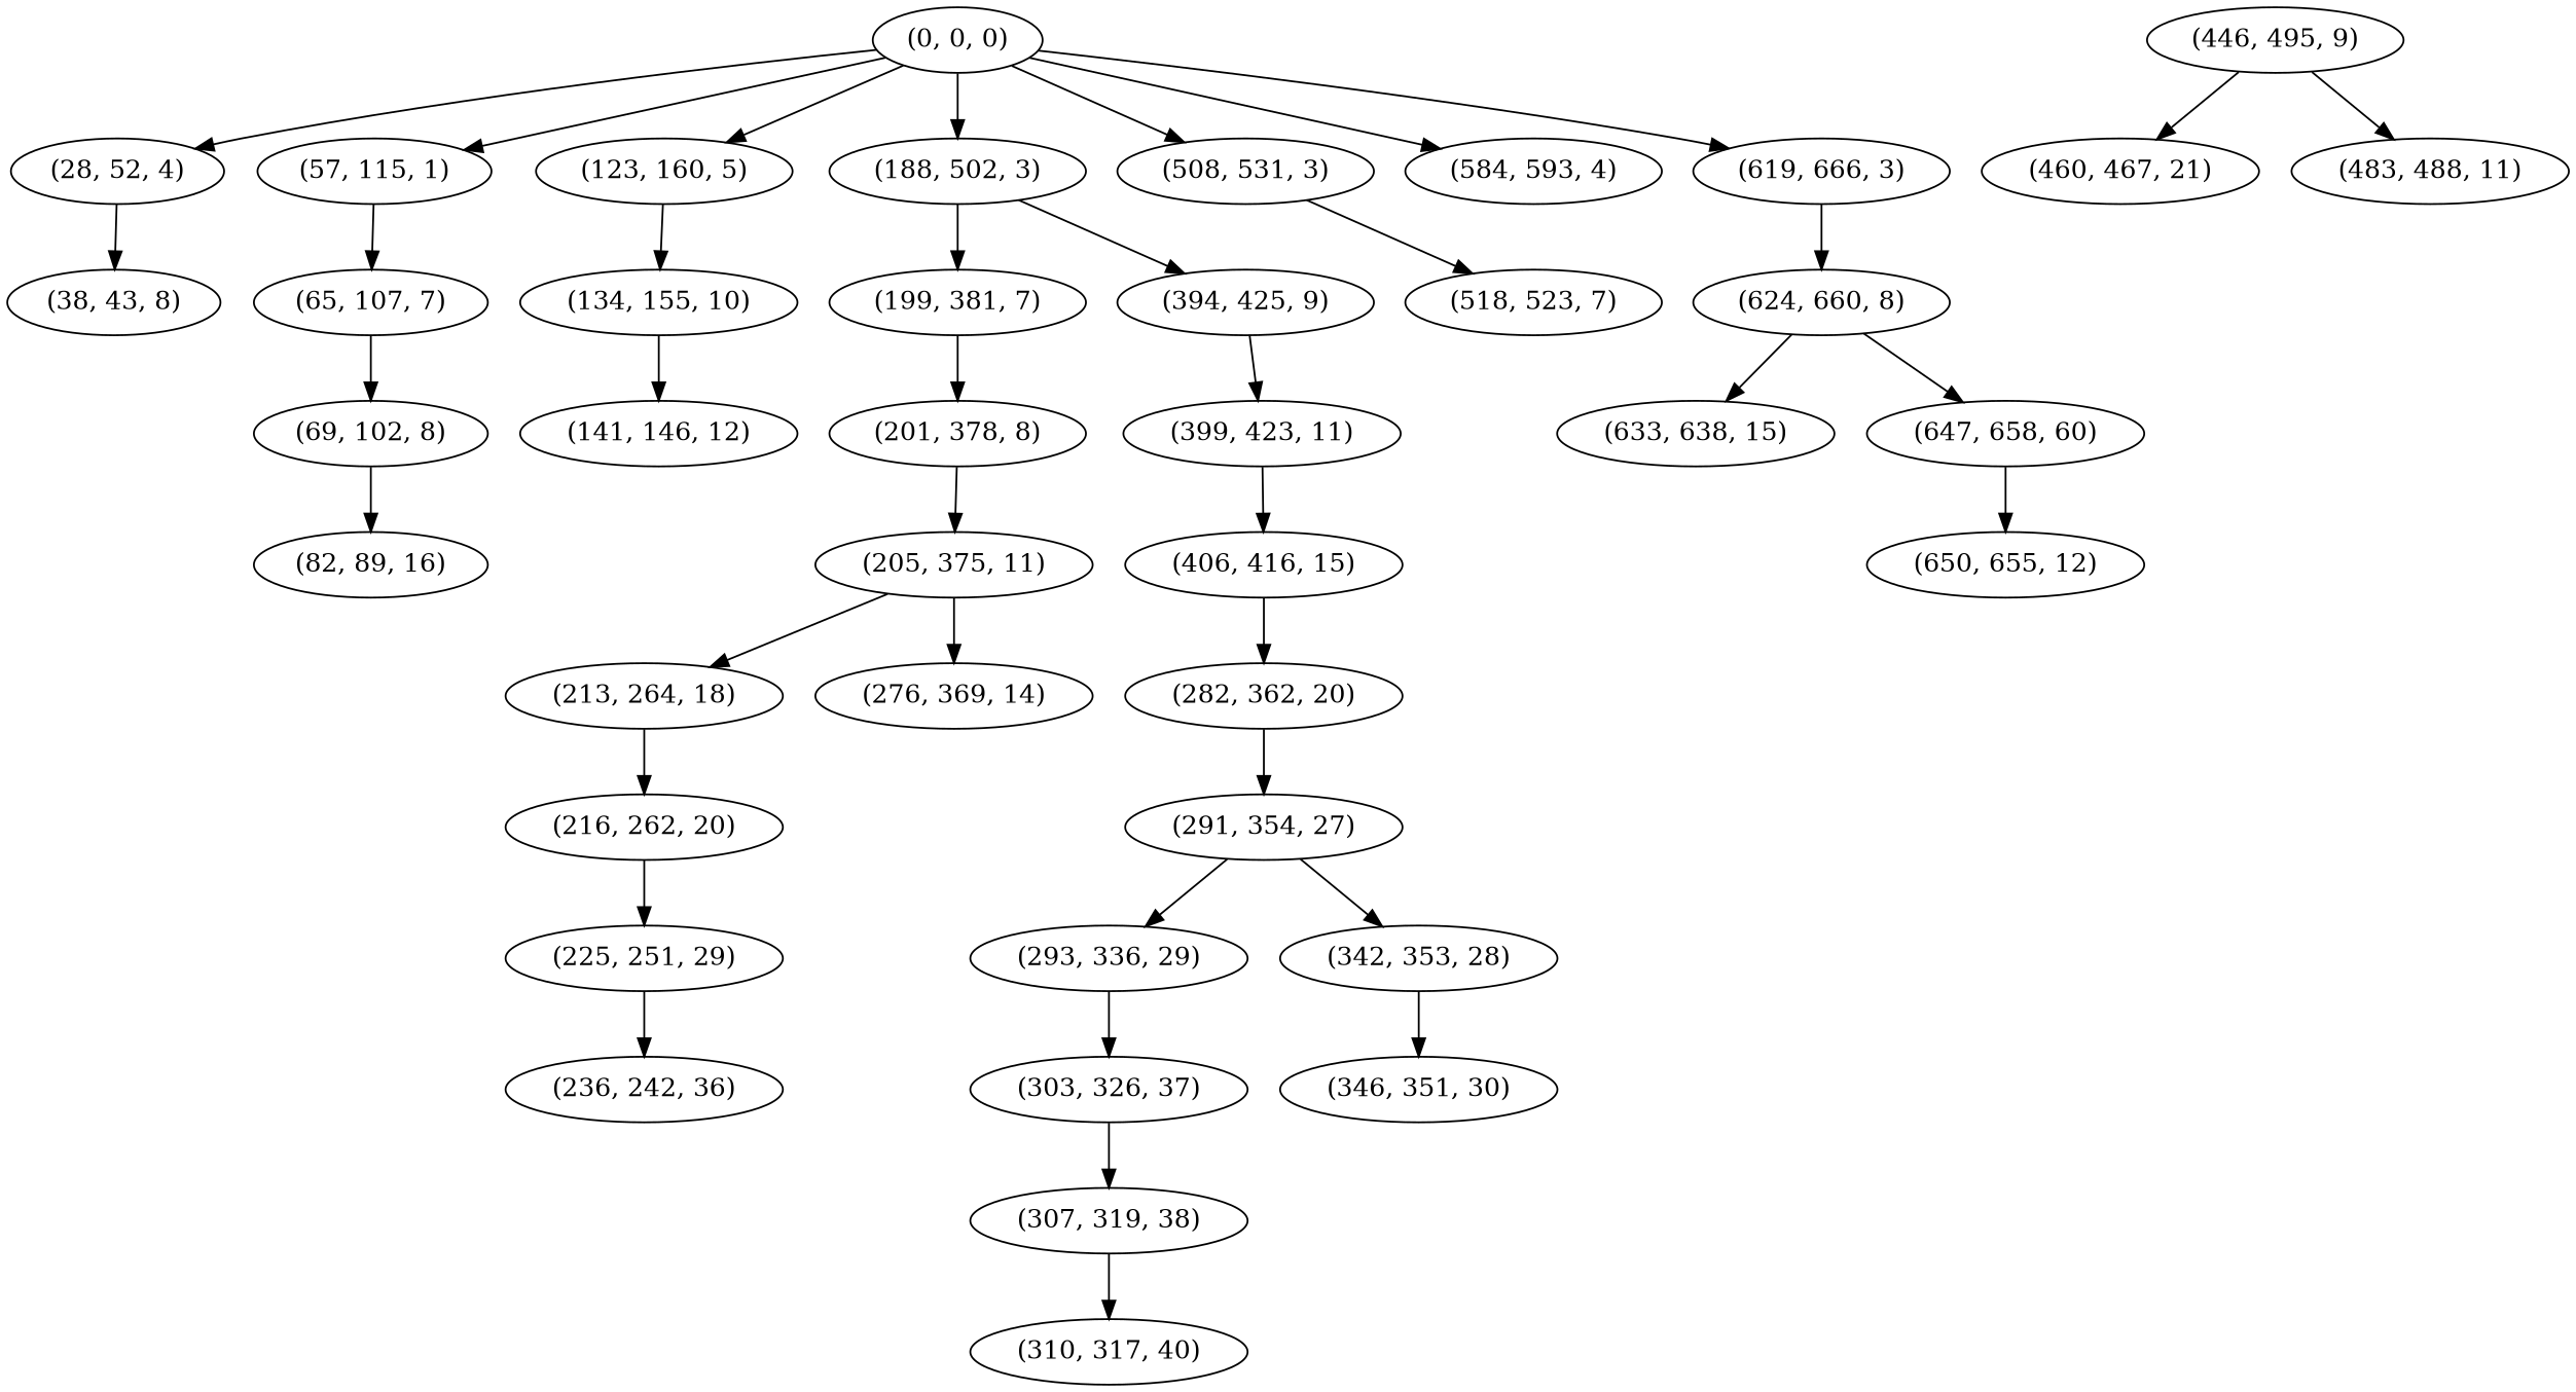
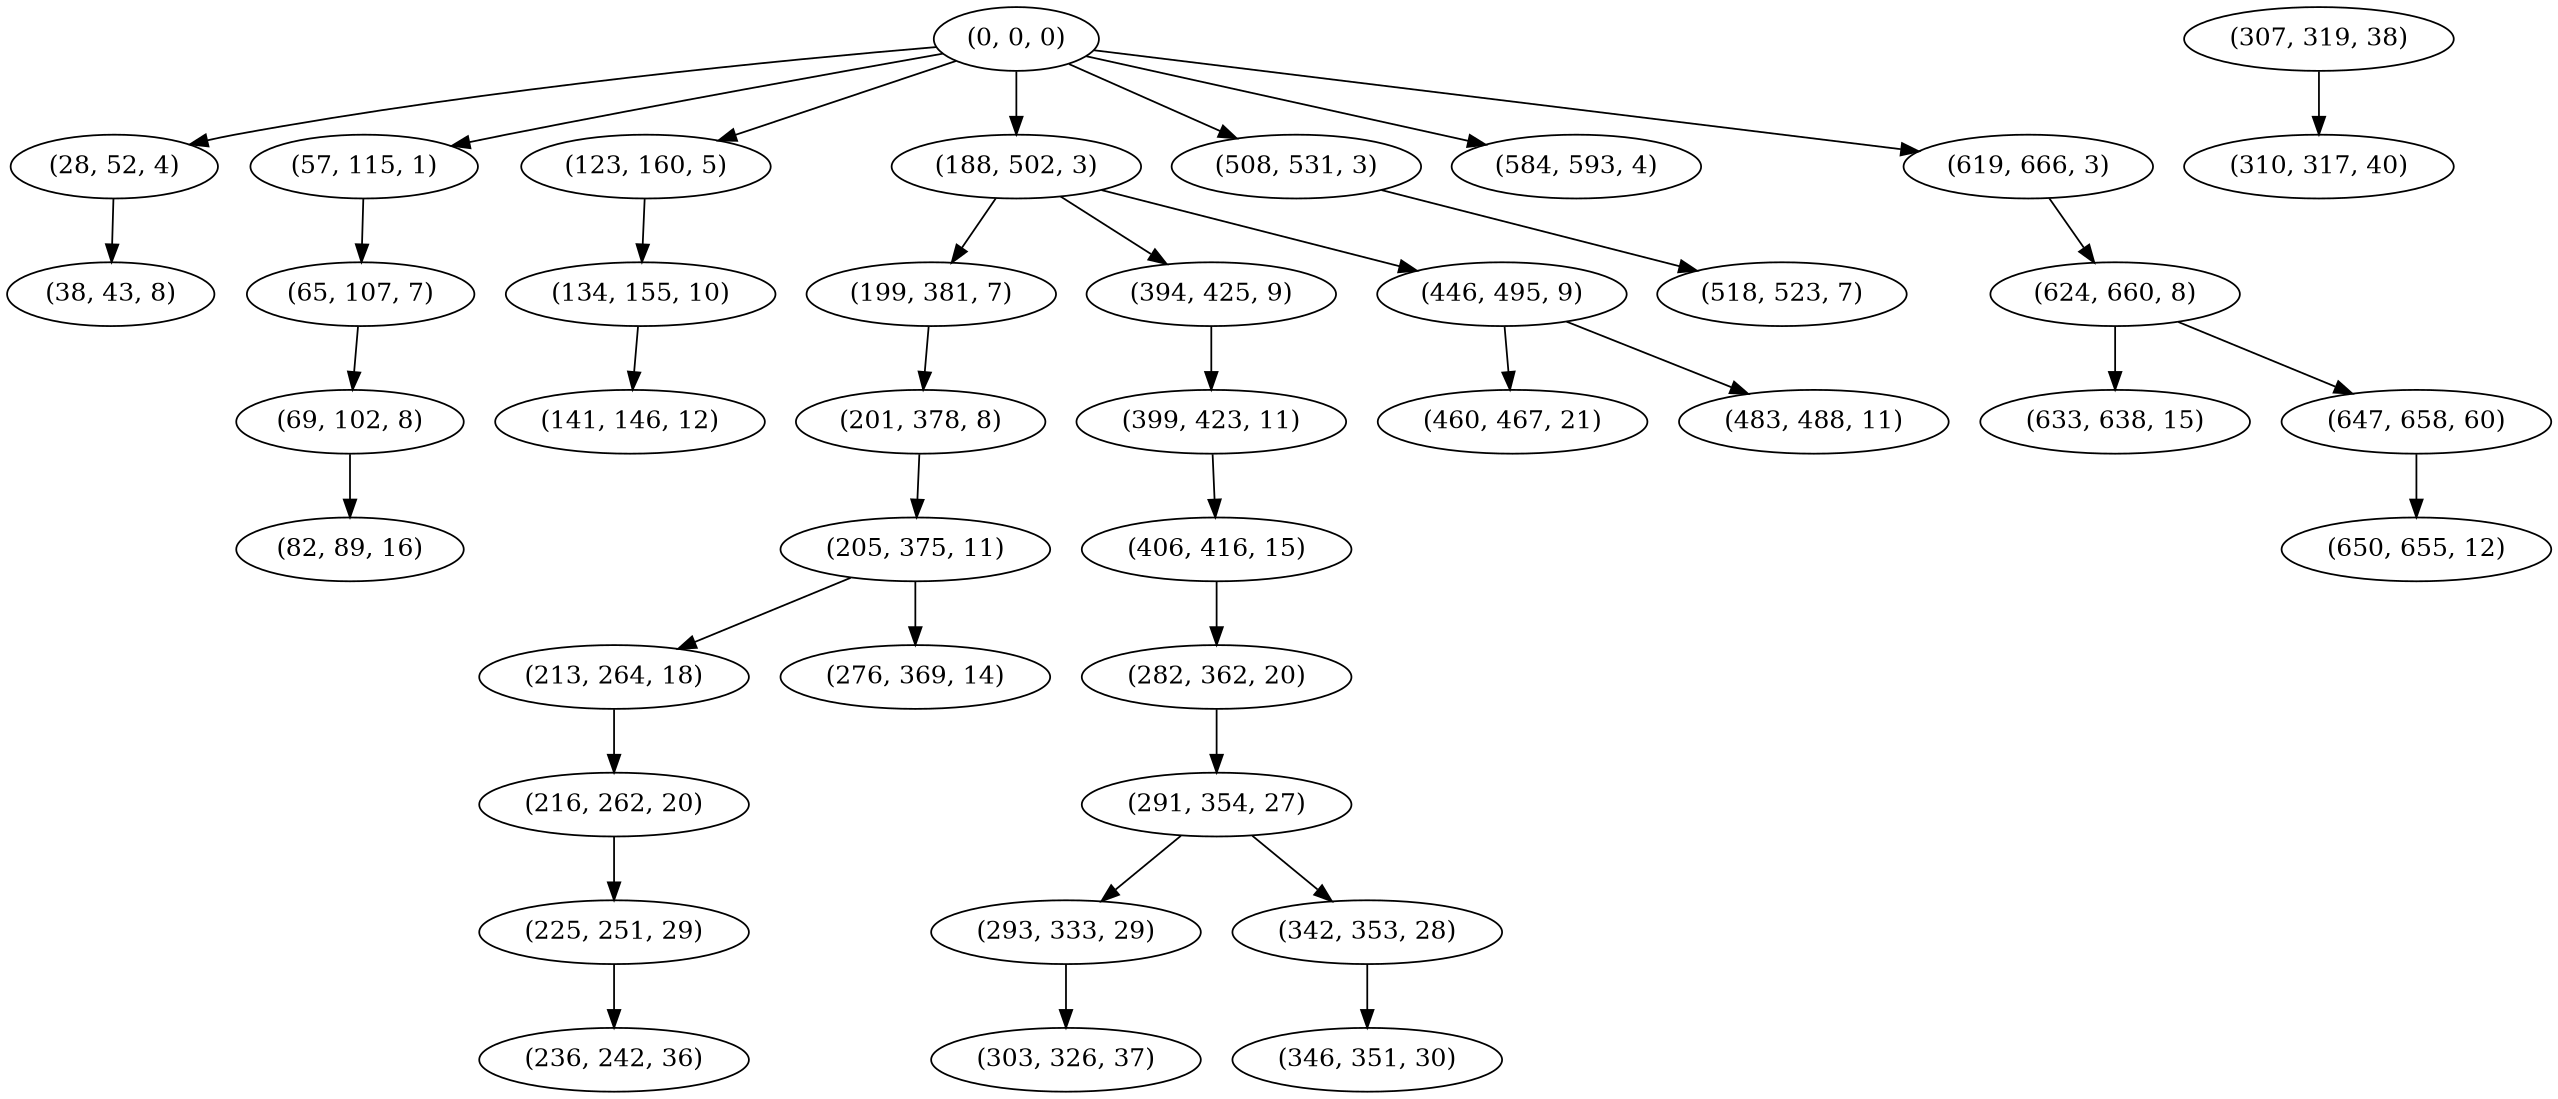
  digraph {
    "(0, 0, 0)"
    "(28, 52, 4)"
    "(57, 115, 1)"
    "(123, 160, 5)"
    "(188, 502, 3)"
    "(508, 531, 3)"
    "(584, 593, 4)"
    "(619, 666, 3)"
    "(38, 43, 8)"
    "(65, 107, 7)"
    "(134, 155, 10)"
    "(199, 381, 7)"
    "(394, 425, 9)"
    "(446, 495, 9)"
    "(518, 523, 7)"
    "(624, 660, 8)"
    "(69, 102, 8)"
    "(82, 89, 16)"
    "(141, 146, 12)"
    "(201, 378, 8)"
    "(399, 423, 11)"
    "(460, 467, 21)"
    "(483, 488, 11)"
    "(205, 375, 11)"
    "(213, 264, 18)"
    "(276, 369, 14)"
    "(216, 262, 20)"
    "(225, 251, 29)"
    "(236, 242, 36)"
    "(282, 362, 20)"
    "(291, 354, 27)"
-   "(293, 336, 29)"
+   "(293, 336, 29)" [label="(293, 333, 29)"]
    "(342, 353, 28)"
    "(303, 326, 37)"
    "(346, 351, 30)"
    "(307, 319, 38)"
    "(310, 317, 40)"
    "(406, 416, 15)"
    "(633, 638, 15)"
    n40 [label="(647, 658, 60)"]
    "(650, 655, 12)"
    "(0, 0, 0)" -> "(28, 52, 4)"
    "(0, 0, 0)" -> "(57, 115, 1)"
    "(0, 0, 0)" -> "(123, 160, 5)"
    "(0, 0, 0)" -> "(188, 502, 3)"
    "(0, 0, 0)" -> "(508, 531, 3)"
    "(0, 0, 0)" -> "(584, 593, 4)"
    "(0, 0, 0)" -> "(619, 666, 3)"
    "(28, 52, 4)" -> "(38, 43, 8)"
    "(57, 115, 1)" -> "(65, 107, 7)"
    "(123, 160, 5)" -> "(134, 155, 10)"
    "(188, 502, 3)" -> "(199, 381, 7)"
    "(188, 502, 3)" -> "(394, 425, 9)"
+   "(188, 502, 3)" -> "(446, 495, 9)"
    "(508, 531, 3)" -> "(518, 523, 7)"
    "(619, 666, 3)" -> "(624, 660, 8)"
    "(65, 107, 7)" -> "(69, 102, 8)"
    "(134, 155, 10)" -> "(141, 146, 12)"
    "(199, 381, 7)" -> "(201, 378, 8)"
    "(394, 425, 9)" -> "(399, 423, 11)"
    "(446, 495, 9)" -> "(460, 467, 21)"
    "(446, 495, 9)" -> "(483, 488, 11)"
    "(624, 660, 8)" -> "(633, 638, 15)"
    "(624, 660, 8)" -> n40
    "(69, 102, 8)" -> "(82, 89, 16)"
    "(201, 378, 8)" -> "(205, 375, 11)"
    "(399, 423, 11)" -> "(406, 416, 15)"
    "(205, 375, 11)" -> "(213, 264, 18)"
    "(205, 375, 11)" -> "(276, 369, 14)"
    "(213, 264, 18)" -> "(216, 262, 20)"
    "(216, 262, 20)" -> "(225, 251, 29)"
    "(225, 251, 29)" -> "(236, 242, 36)"
    "(282, 362, 20)" -> "(291, 354, 27)"
    "(291, 354, 27)" -> "(293, 336, 29)"
    "(291, 354, 27)" -> "(342, 353, 28)"
    "(293, 336, 29)" -> "(303, 326, 37)"
    "(342, 353, 28)" -> "(346, 351, 30)"
-   "(303, 326, 37)" -> "(307, 319, 38)"
    "(307, 319, 38)" -> "(310, 317, 40)"
    "(406, 416, 15)" -> "(282, 362, 20)"
    n40 -> "(650, 655, 12)"
  }
